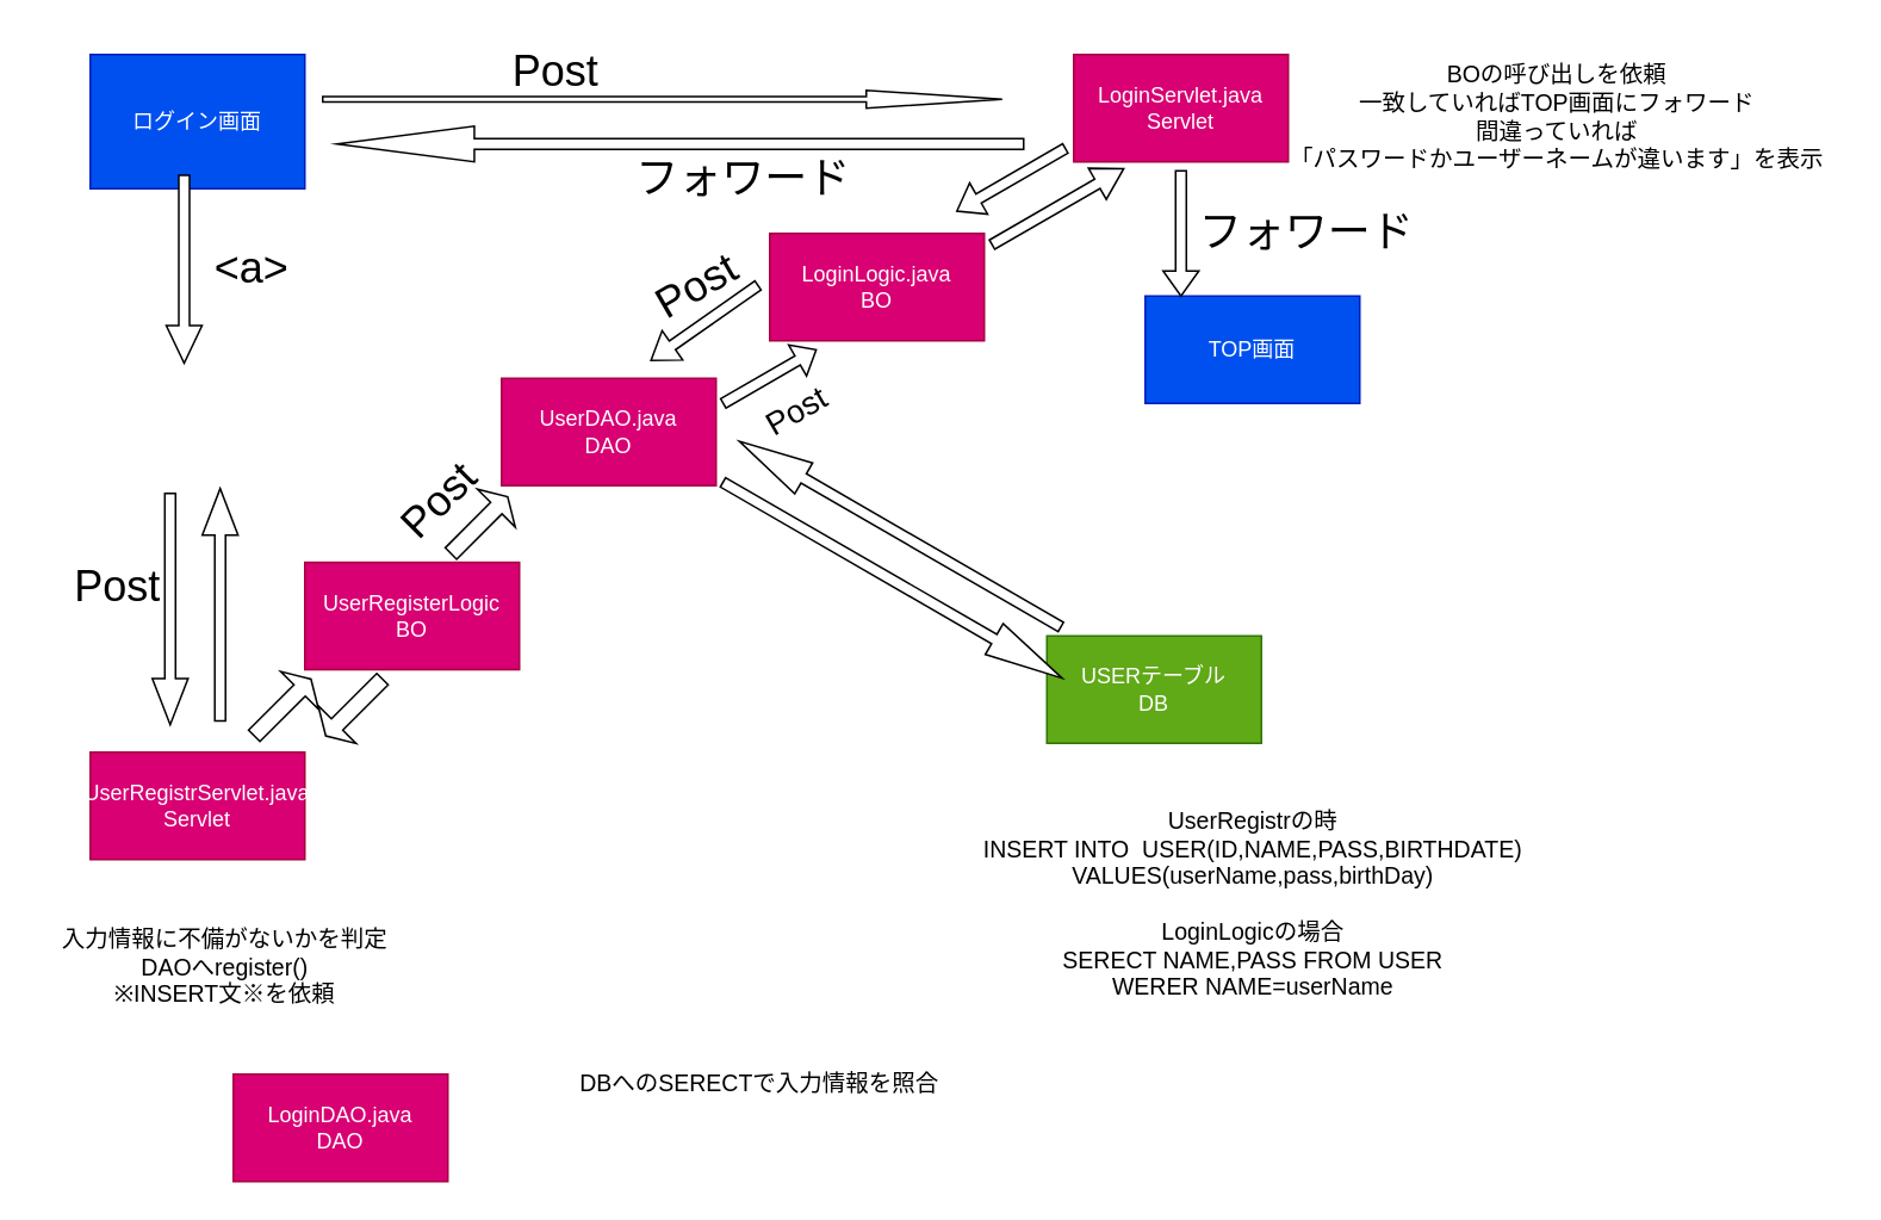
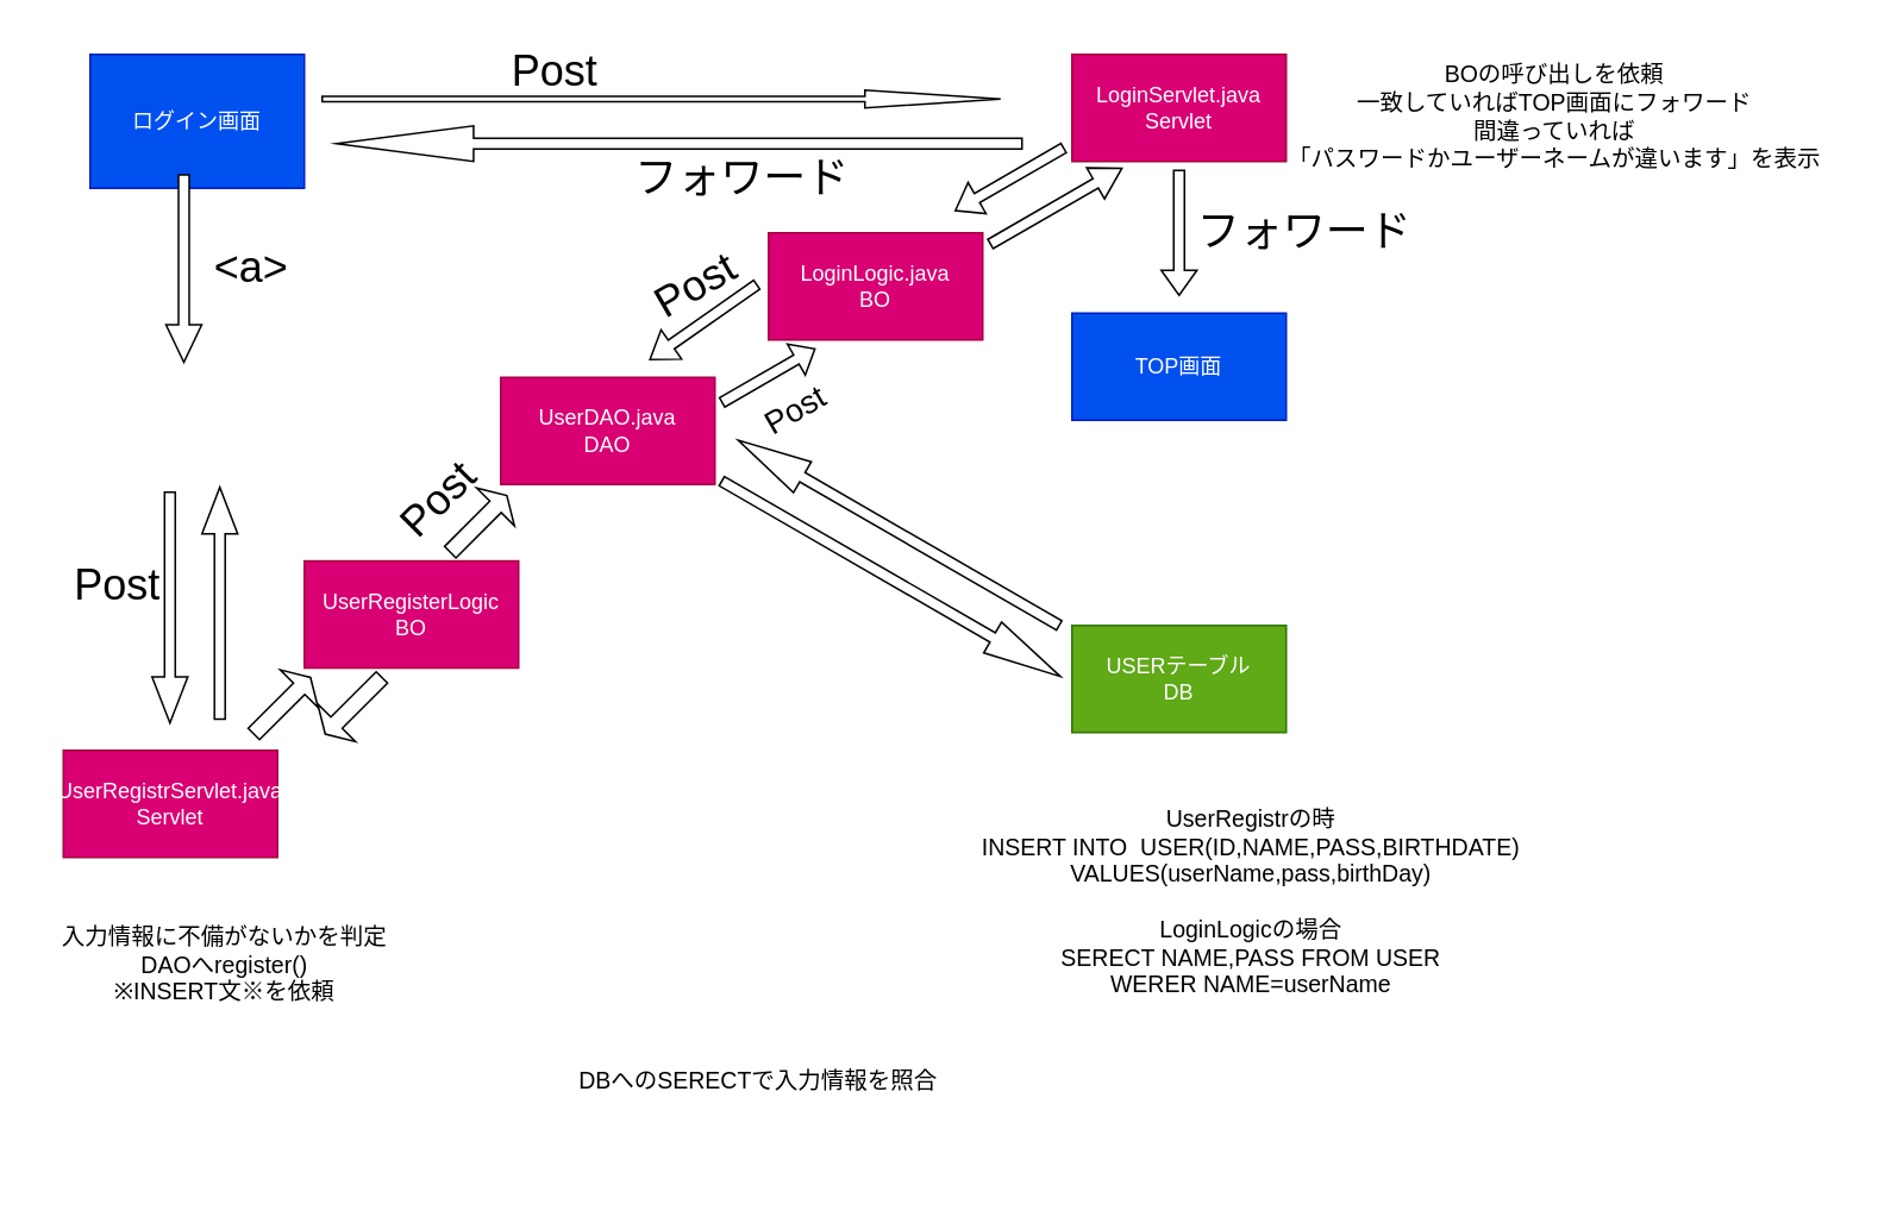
  <mxCell id="0" />
  <mxCell id="1" parent="0" />
  <mxCell id="2" value="ログイン画面" style="rounded=0;whiteSpace=wrap;html=1;fillColor=#0050ef;fontColor=#ffffff;strokeColor=#001DBC;" parent="1" vertex="1"><mxGeometry x="50" y="30" width="120" height="75" as="geometry" /></mxCell>
- <mxCell id="3" value="USERテーブル&lt;br&gt;DB" style="rounded=0;whiteSpace=wrap;html=1;fillColor=#60a917;fontColor=#ffffff;strokeColor=#2D7600;" parent="1" vertex="1"><mxGeometry x="585" y="355" width="120" height="60" as="geometry" /></mxCell>
+ <mxCell id="3" value="USERテーブル&lt;br&gt;DB" style="rounded=0;whiteSpace=wrap;html=1;fillColor=#60a917;fontColor=#ffffff;strokeColor=#2D7600;" parent="1" vertex="1"><mxGeometry x="600" y="350" width="120" height="60" as="geometry" /></mxCell>
  <mxCell id="4" value="" style="shape=singleArrow;whiteSpace=wrap;html=1;rotation=90;" parent="1" vertex="1"><mxGeometry x="50" y="140" width="105" height="20" as="geometry" /></mxCell>
  <mxCell id="5" value="&amp;lt;a&amp;gt;" style="text;html=1;align=center;verticalAlign=middle;resizable=0;points=[];autosize=1;strokeColor=none;fillColor=none;fontSize=24;" parent="1" vertex="1"><mxGeometry x="110" y="130" width="60" height="40" as="geometry" /></mxCell>
- <mxCell id="6" value="UserRegistrServlet.java&lt;br&gt;Servlet" style="rounded=0;whiteSpace=wrap;html=1;fillColor=#d80073;fontColor=#ffffff;strokeColor=#A50040;" parent="1" vertex="1"><mxGeometry x="50" y="420" width="120" height="60" as="geometry" /></mxCell>
+ <mxCell id="6" value="UserRegistrServlet.java&lt;br&gt;Servlet" style="rounded=0;whiteSpace=wrap;html=1;fillColor=#d80073;fontColor=#ffffff;strokeColor=#A50040;" parent="1" vertex="1"><mxGeometry x="35" y="420" width="120" height="60" as="geometry" /></mxCell>
  <mxCell id="7" value="" style="shape=singleArrow;direction=west;whiteSpace=wrap;html=1;fontSize=24;rotation=-90;" parent="1" vertex="1"><mxGeometry x="30" y="330" width="129.38" height="20" as="geometry" /></mxCell>
  <mxCell id="8" value="Post" style="text;html=1;align=center;verticalAlign=middle;resizable=0;points=[];autosize=1;strokeColor=none;fillColor=none;fontSize=24;" parent="1" vertex="1"><mxGeometry x="30" y="308.07" width="70" height="40" as="geometry" /></mxCell>
  <mxCell id="9" value="入力情報に不備がないかを判定&lt;br style=&quot;font-size: 13px;&quot;&gt;DAOへregister()&lt;br&gt;※INSERT文※を依頼" style="text;html=1;align=center;verticalAlign=middle;resizable=0;points=[];autosize=1;strokeColor=none;fillColor=none;fontSize=13;" parent="1" vertex="1"><mxGeometry x="20" y="510" width="210" height="60" as="geometry" /></mxCell>
  <mxCell id="10" value="" style="shape=singleArrow;direction=west;whiteSpace=wrap;html=1;fontSize=13;rotation=-225;" parent="1" vertex="1"><mxGeometry x="135.13" y="380" width="44.87" height="30" as="geometry" /></mxCell>
  <mxCell id="11" value="UserRegistrの時&lt;br&gt;INSERT INTO&amp;nbsp; USER(ID,NAME,PASS,BIRTHDATE)&lt;br&gt;VALUES(userName,pass,birthDay)&lt;br&gt;&lt;br&gt;LoginLogicの場合&lt;br&gt;SERECT NAME,PASS FROM USER&lt;br&gt;WERER NAME=userName" style="text;html=1;align=center;verticalAlign=middle;resizable=0;points=[];autosize=1;strokeColor=none;fillColor=none;fontSize=13;" parent="1" vertex="1"><mxGeometry x="540" y="445" width="320" height="120" as="geometry" /></mxCell>
  <mxCell id="12" value="LoginServlet.java&lt;br&gt;Servlet" style="rounded=0;whiteSpace=wrap;html=1;fillColor=#d80073;fontColor=#ffffff;strokeColor=#A50040;" parent="1" vertex="1"><mxGeometry x="600" y="30" width="120" height="60" as="geometry" /></mxCell>
  <mxCell id="13" value="" style="shape=singleArrow;whiteSpace=wrap;html=1;rotation=0;" parent="1" vertex="1"><mxGeometry x="180" y="50" width="380" height="10" as="geometry" /></mxCell>
  <mxCell id="14" value="Post" style="text;html=1;align=center;verticalAlign=middle;resizable=0;points=[];autosize=1;strokeColor=none;fillColor=none;fontSize=24;" parent="1" vertex="1"><mxGeometry x="275" width="70" height="40" as="geometry" y="20" /></mxCell>
  <mxCell id="15" value="DBへのSERECTで入力情報を照合&lt;br style=&quot;font-size: 13px;&quot;&gt;" style="text;html=1;align=center;verticalAlign=middle;resizable=0;points=[];autosize=1;strokeColor=none;fillColor=none;fontSize=13;" parent="1" vertex="1"><mxGeometry x="314" y="590" width="220" height="30" as="geometry" /></mxCell>
  <mxCell id="16" value="" style="shape=singleArrow;whiteSpace=wrap;html=1;rotation=-210;" parent="1" vertex="1"><mxGeometry x="530" y="90" width="70" height="20" as="geometry" /></mxCell>
  <mxCell id="17" value="UserDAO.java&lt;br&gt;DAO" style="rounded=0;whiteSpace=wrap;html=1;fillColor=#d80073;fontColor=#ffffff;strokeColor=#A50040;" parent="1" vertex="1"><mxGeometry x="280" y="211" width="120" height="60" as="geometry" /></mxCell>
  <mxCell id="18" value="" style="shape=singleArrow;whiteSpace=wrap;html=1;rotation=30;" parent="1" vertex="1"><mxGeometry x="389.17" y="313.87" width="219" height="20" as="geometry" /></mxCell>
- <mxCell id="19" value="LoginDAO.java&lt;br&gt;DAO" style="rounded=0;whiteSpace=wrap;html=1;fillColor=#d80073;fontColor=#ffffff;strokeColor=#A50040;" parent="1" vertex="1"><mxGeometry x="130" y="600" width="120" height="60" as="geometry" /></mxCell>
  <mxCell id="20" value="" style="shape=singleArrow;whiteSpace=wrap;html=1;rotation=-150;" parent="1" vertex="1"><mxGeometry x="399.1" y="288.07" width="207.59" height="20" as="geometry" /></mxCell>
  <mxCell id="21" value="" style="shape=singleArrow;whiteSpace=wrap;html=1;rotation=-30;" parent="1" vertex="1"><mxGeometry x="400" y="200" width="60" height="20" as="geometry" /></mxCell>
  <mxCell id="22" value="Post" style="text;html=1;align=center;verticalAlign=middle;resizable=0;points=[];autosize=1;strokeColor=none;fillColor=none;fontSize=18;rotation=-30;" parent="1" vertex="1"><mxGeometry x="415" y="210" width="60" height="40" as="geometry" /></mxCell>
- <mxCell id="23" value="TOP画面" style="rounded=0;whiteSpace=wrap;html=1;fillColor=#0050ef;fontColor=#ffffff;strokeColor=#001DBC;" parent="1" vertex="1"><mxGeometry x="640" y="165" width="120" height="60" as="geometry" /></mxCell>
+ <mxCell id="23" value="TOP画面" style="rounded=0;whiteSpace=wrap;html=1;fillColor=#0050ef;fontColor=#ffffff;strokeColor=#001DBC;" parent="1" vertex="1"><mxGeometry x="600" y="175" width="120" height="60" as="geometry" /></mxCell>
  <mxCell id="24" value="" style="shape=singleArrow;whiteSpace=wrap;html=1;rotation=90;" parent="1" vertex="1"><mxGeometry x="625" y="120" width="70" height="20" as="geometry" /></mxCell>
  <mxCell id="25" value="フォワード" style="text;html=1;align=center;verticalAlign=middle;resizable=0;points=[];autosize=1;strokeColor=none;fillColor=none;fontSize=24;" parent="1" vertex="1"><mxGeometry x="660" y="110" width="140" height="40" as="geometry" /></mxCell>
  <mxCell id="26" value="BOの呼び出しを依頼&lt;br&gt;一致していればTOP画面にフォワード&lt;br&gt;間違っていれば&lt;br&gt;「パスワードかユーザーネームが違います」を表示" style="text;html=1;align=center;verticalAlign=middle;resizable=0;points=[];autosize=1;strokeColor=none;fillColor=none;fontSize=13;" parent="1" vertex="1"><mxGeometry x="710" y="25" width="320" height="80" as="geometry" /></mxCell>
  <mxCell id="27" value="LoginLogic.java&lt;br&gt;BO" style="rounded=0;whiteSpace=wrap;html=1;fillColor=#d80073;fontColor=#ffffff;strokeColor=#A50040;" parent="1" vertex="1"><mxGeometry x="430" y="130" width="120" height="60" as="geometry" /></mxCell>
  <mxCell id="28" value="" style="shape=singleArrow;whiteSpace=wrap;html=1;rotation=-215;" parent="1" vertex="1"><mxGeometry x="357" y="170" width="73" height="20" as="geometry" /></mxCell>
  <mxCell id="29" value="Post" style="text;html=1;align=center;verticalAlign=middle;resizable=0;points=[];autosize=1;strokeColor=none;fillColor=none;fontSize=24;rotation=-30;" parent="1" vertex="1"><mxGeometry x="354" y="140" width="70" height="40" as="geometry" /></mxCell>
  <mxCell id="30" value="" style="shape=singleArrow;whiteSpace=wrap;html=1;rotation=-180;" parent="1" vertex="1"><mxGeometry x="188" y="70" width="384" height="20" as="geometry" /></mxCell>
  <mxCell id="31" value="フォワード" style="text;html=1;align=center;verticalAlign=middle;resizable=0;points=[];autosize=1;strokeColor=none;fillColor=none;fontSize=24;rotation=0;" parent="1" vertex="1"><mxGeometry x="345" y="80" width="140" height="40" as="geometry" /></mxCell>
  <mxCell id="32" value="" style="shape=singleArrow;whiteSpace=wrap;html=1;rotation=-30;" parent="1" vertex="1"><mxGeometry x="548.66" y="105" width="85" height="20" as="geometry" /></mxCell>
  <mxCell id="33" value="UserRegisterLogic&lt;br&gt;BO" style="rounded=0;whiteSpace=wrap;html=1;fillColor=#d80073;fontColor=#ffffff;strokeColor=#A50040;" parent="1" vertex="1"><mxGeometry x="170" y="313.87" width="120" height="60" as="geometry" /></mxCell>
  <mxCell id="34" value="" style="shape=singleArrow;direction=west;whiteSpace=wrap;html=1;fontSize=13;rotation=-45;" parent="1" vertex="1"><mxGeometry x="175.126" y="380.001" width="44.87" height="30" as="geometry" /></mxCell>
  <mxCell id="35" value="" style="shape=singleArrow;direction=west;whiteSpace=wrap;html=1;fontSize=13;rotation=-225;" parent="1" vertex="1"><mxGeometry x="245.126" y="278.071" width="44.87" height="30" as="geometry" /></mxCell>
  <mxCell id="36" value="Post" style="text;html=1;align=center;verticalAlign=middle;resizable=0;points=[];autosize=1;strokeColor=none;fillColor=none;fontSize=24;rotation=-45;" parent="1" vertex="1"><mxGeometry x="210" y="260" width="70" height="40" as="geometry" /></mxCell>
  <mxCell id="37" value="" style="shape=singleArrow;whiteSpace=wrap;html=1;rotation=-90;" parent="1" vertex="1"><mxGeometry x="57.7" y="327.56" width="129.87" height="20" as="geometry" /></mxCell>
